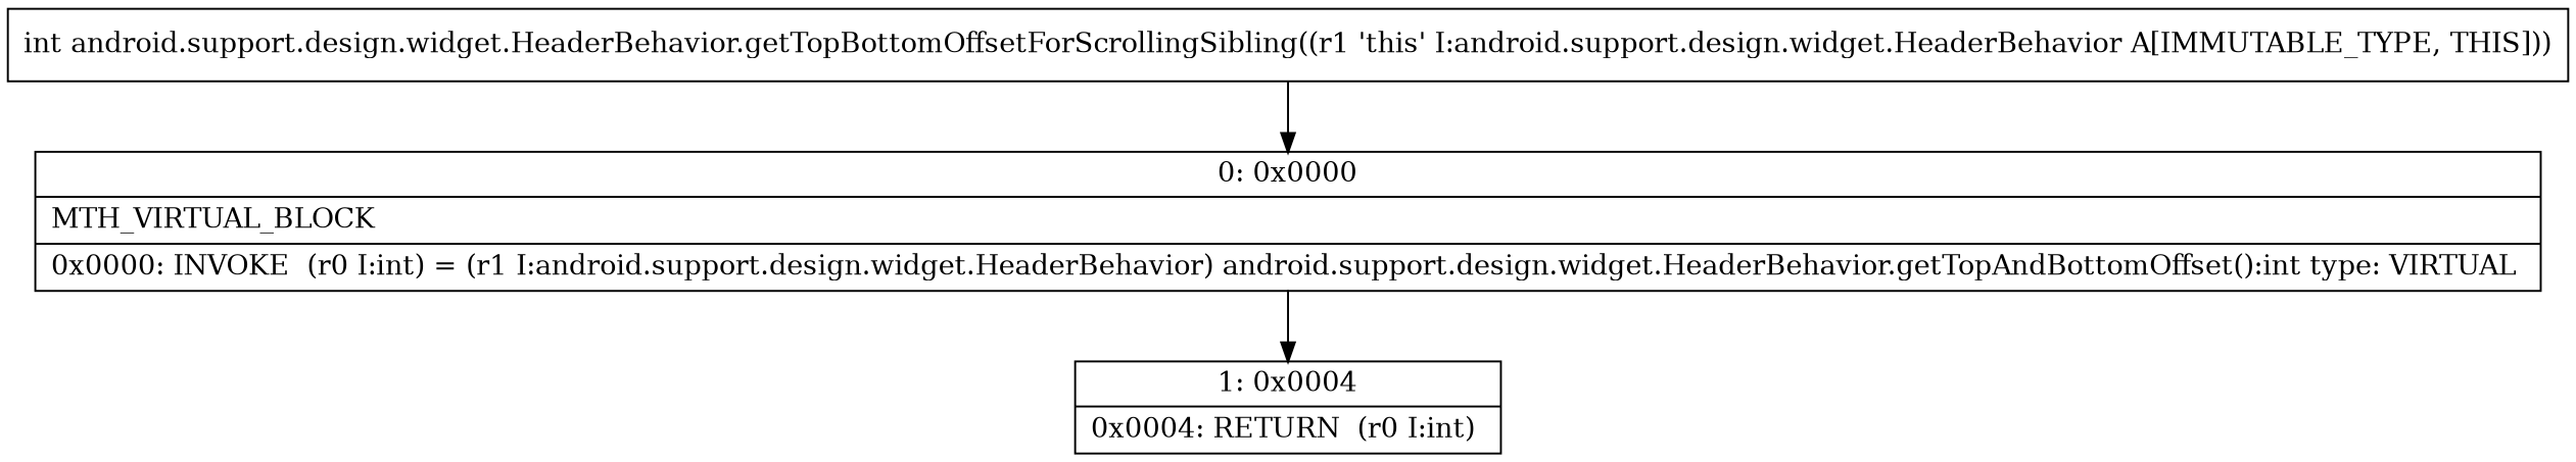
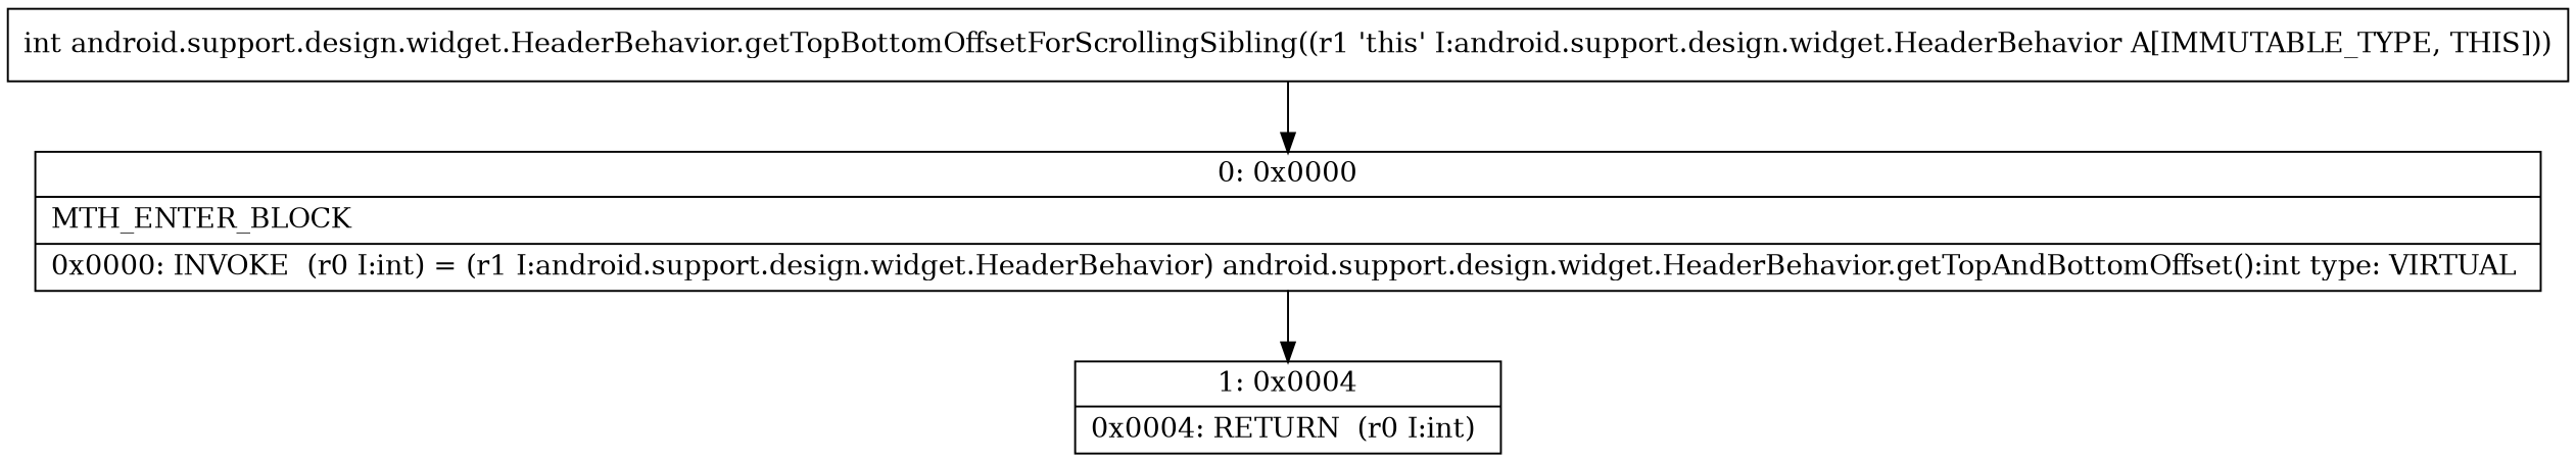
  digraph {
    node [shape=record]
-   n1 [label="{0\:\ 0x0000|MTH_VIRTUAL_BLOCK\l|0x0000: INVOKE  (r0 I:int) = (r1 I:android.support.design.widget.HeaderBehavior) android.support.design.widget.HeaderBehavior.getTopAndBottomOffset():int type: VIRTUAL \l}"]
+   n1 [label="{0\:\ 0x0000|MTH_ENTER_BLOCK\l|0x0000: INVOKE  (r0 I:int) = (r1 I:android.support.design.widget.HeaderBehavior) android.support.design.widget.HeaderBehavior.getTopAndBottomOffset():int type: VIRTUAL \l}"]
    n2 [label="{1\:\ 0x0004|0x0004: RETURN  (r0 I:int) \l}"]
    n3 [label="{int android.support.design.widget.HeaderBehavior.getTopBottomOffsetForScrollingSibling((r1 'this' I:android.support.design.widget.HeaderBehavior A[IMMUTABLE_TYPE, THIS])) }"]
    n1 -> n2
    n3 -> n1
  }
